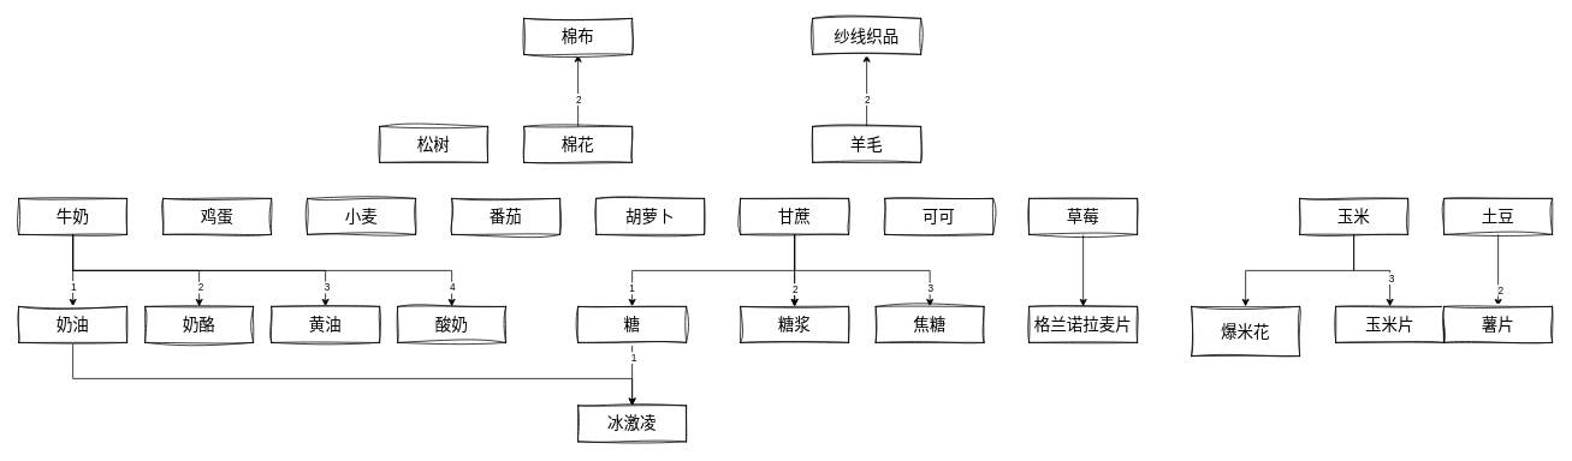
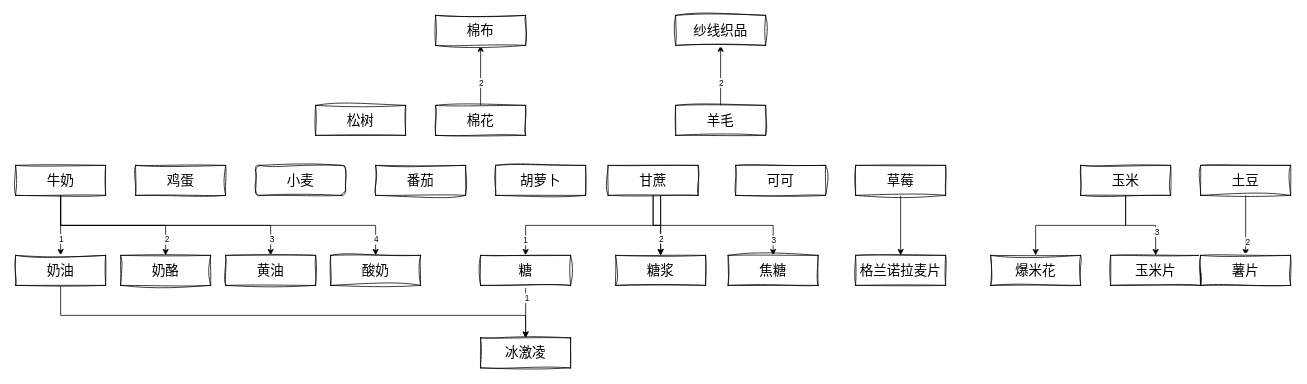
  <mxCell id="0" />
  <mxCell id="1" parent="0" />
  <mxCell id="2" value="" style="edgeStyle=orthogonalEdgeStyle;rounded=0;orthogonalLoop=1;jettySize=auto;html=1;" edge="1" parent="1" source="10" target="45"><mxGeometry relative="1" as="geometry" /></mxCell>
  <mxCell id="3" value="1" style="edgeLabel;html=1;align=center;verticalAlign=middle;resizable=0;points=[];" vertex="1" connectable="0" parent="2"><mxGeometry x="0.427" relative="1" as="geometry"><mxPoint as="offset" /></mxGeometry></mxCell>
  <mxCell id="4" style="edgeStyle=orthogonalEdgeStyle;rounded=0;orthogonalLoop=1;jettySize=auto;html=1;entryX=0.5;entryY=0;entryDx=0;entryDy=0;" edge="1" parent="1" source="10" target="46"><mxGeometry relative="1" as="geometry"><Array as="points"><mxPoint x="80" y="300" /><mxPoint x="220" y="300" /></Array></mxGeometry></mxCell>
  <mxCell id="5" value="2" style="edgeLabel;html=1;align=center;verticalAlign=middle;resizable=0;points=[];" vertex="1" connectable="0" parent="4"><mxGeometry x="0.804" y="1" relative="1" as="geometry"><mxPoint as="offset" /></mxGeometry></mxCell>
  <mxCell id="6" style="edgeStyle=orthogonalEdgeStyle;rounded=0;orthogonalLoop=1;jettySize=auto;html=1;entryX=0.5;entryY=0;entryDx=0;entryDy=0;" edge="1" parent="1" source="10" target="47"><mxGeometry relative="1" as="geometry"><Array as="points"><mxPoint x="80" y="300" /><mxPoint x="360" y="300" /></Array></mxGeometry></mxCell>
  <mxCell id="7" value="3" style="edgeLabel;html=1;align=center;verticalAlign=middle;resizable=0;points=[];" vertex="1" connectable="0" parent="6"><mxGeometry x="0.875" y="1" relative="1" as="geometry"><mxPoint as="offset" /></mxGeometry></mxCell>
  <mxCell id="8" style="edgeStyle=orthogonalEdgeStyle;rounded=0;orthogonalLoop=1;jettySize=auto;html=1;entryX=0.5;entryY=0;entryDx=0;entryDy=0;" edge="1" parent="1" source="10" target="48"><mxGeometry relative="1" as="geometry"><Array as="points"><mxPoint x="80" y="300" /><mxPoint x="500" y="300" /></Array></mxGeometry></mxCell>
  <mxCell id="9" value="4" style="edgeLabel;html=1;align=center;verticalAlign=middle;resizable=0;points=[];" vertex="1" connectable="0" parent="8"><mxGeometry x="0.91" relative="1" as="geometry"><mxPoint as="offset" /></mxGeometry></mxCell>
  <mxCell id="10" value="牛奶" style="rounded=0;whiteSpace=wrap;html=1;sketch=1;curveFitting=1;jiggle=2;fontSize=18;" vertex="1" parent="1"><mxGeometry x="20" y="220" width="120" height="40" as="geometry" /></mxCell>
  <mxCell id="11" value="鸡蛋" style="rounded=0;whiteSpace=wrap;html=1;sketch=1;curveFitting=1;jiggle=2;fontSize=18;" vertex="1" parent="1"><mxGeometry x="180" y="220" width="120" height="40" as="geometry" /></mxCell>
  <mxCell id="12" style="edgeStyle=orthogonalEdgeStyle;rounded=0;orthogonalLoop=1;jettySize=auto;html=1;entryX=0.5;entryY=1;entryDx=0;entryDy=0;" edge="1" parent="1" source="14" target="50"><mxGeometry relative="1" as="geometry" /></mxCell>
  <mxCell id="13" value="2" style="edgeLabel;html=1;align=center;verticalAlign=middle;resizable=0;points=[];" vertex="1" connectable="0" parent="12"><mxGeometry x="-0.227" relative="1" as="geometry"><mxPoint as="offset" /></mxGeometry></mxCell>
  <mxCell id="14" value="羊毛" style="rounded=0;whiteSpace=wrap;html=1;sketch=1;curveFitting=1;jiggle=2;fontSize=18;" vertex="1" parent="1"><mxGeometry x="900" y="140" width="120" height="40" as="geometry" /></mxCell>
- <mxCell id="15" value="小麦" style="rounded=0;whiteSpace=wrap;html=1;sketch=1;curveFitting=1;jiggle=2;fontSize=18;" vertex="1" parent="1"><mxGeometry x="340" y="220" width="120" height="40" as="geometry" /></mxCell>
+ <mxCell id="15" value="小麦" style="whiteSpace=wrap;html=1;sketch=1;curveFitting=1;jiggle=2;fontSize=18;rounded=1;" vertex="1" parent="1"><mxGeometry x="340" y="220" width="120" height="40" as="geometry" /></mxCell>
  <mxCell id="16" style="edgeStyle=orthogonalEdgeStyle;rounded=0;orthogonalLoop=1;jettySize=auto;html=1;entryX=0.5;entryY=0;entryDx=0;entryDy=0;" edge="1" parent="1" source="19" target="52"><mxGeometry relative="1" as="geometry" /></mxCell>
  <mxCell id="17" value="3" style="edgeLabel;html=1;align=center;verticalAlign=middle;resizable=0;points=[];" vertex="1" connectable="0" parent="16"><mxGeometry x="0.464" y="1" relative="1" as="geometry"><mxPoint as="offset" /></mxGeometry></mxCell>
  <mxCell id="18" style="edgeStyle=orthogonalEdgeStyle;rounded=0;orthogonalLoop=1;jettySize=auto;html=1;" edge="1" parent="1" source="19" target="51"><mxGeometry relative="1" as="geometry" /></mxCell>
  <mxCell id="19" value="玉米" style="rounded=0;whiteSpace=wrap;html=1;sketch=1;curveFitting=1;jiggle=2;fontSize=18;" vertex="1" parent="1"><mxGeometry x="1440" y="220" width="120" height="40" as="geometry" /></mxCell>
  <mxCell id="20" value="胡萝卜" style="rounded=0;whiteSpace=wrap;html=1;sketch=1;curveFitting=1;jiggle=2;fontSize=18;" vertex="1" parent="1"><mxGeometry x="660" y="220" width="120" height="40" as="geometry" /></mxCell>
  <mxCell id="21" value="1" style="edgeStyle=orthogonalEdgeStyle;rounded=0;orthogonalLoop=1;jettySize=auto;html=1;" edge="1" parent="1" source="27" target="41"><mxGeometry x="0.846" relative="1" as="geometry"><Array as="points"><mxPoint x="880" y="300" /><mxPoint x="700" y="300" /></Array><mxPoint as="offset" /></mxGeometry></mxCell>
  <mxCell id="22" value="" style="edgeStyle=orthogonalEdgeStyle;rounded=0;orthogonalLoop=1;jettySize=auto;html=1;" edge="1" parent="1" source="27" target="42"><mxGeometry relative="1" as="geometry" /></mxCell>
  <mxCell id="23" value="" style="edgeStyle=orthogonalEdgeStyle;rounded=0;orthogonalLoop=1;jettySize=auto;html=1;" edge="1" parent="1" source="27" target="42"><mxGeometry relative="1" as="geometry" /></mxCell>
  <mxCell id="24" value="2" style="edgeLabel;html=1;align=center;verticalAlign=middle;resizable=0;points=[];" vertex="1" connectable="0" parent="23"><mxGeometry x="0.367" y="1" relative="1" as="geometry"><mxPoint x="-1" y="5" as="offset" /></mxGeometry></mxCell>
  <mxCell id="25" style="edgeStyle=orthogonalEdgeStyle;rounded=0;orthogonalLoop=1;jettySize=auto;html=1;" edge="1" parent="1" source="27" target="43"><mxGeometry relative="1" as="geometry"><Array as="points"><mxPoint x="880" y="300" /><mxPoint x="1030" y="300" /></Array></mxGeometry></mxCell>
  <mxCell id="26" value="3" style="edgeLabel;html=1;align=center;verticalAlign=middle;resizable=0;points=[];" vertex="1" connectable="0" parent="25"><mxGeometry x="0.816" y="-2" relative="1" as="geometry"><mxPoint x="2" as="offset" /></mxGeometry></mxCell>
- <mxCell id="27" value="甘蔗" style="rounded=0;whiteSpace=wrap;html=1;sketch=1;curveFitting=1;jiggle=2;fontSize=18;" vertex="1" parent="1"><mxGeometry x="820" y="220" width="120" height="40" as="geometry" /></mxCell>
+ <mxCell id="27" value="甘蔗" style="rounded=0;whiteSpace=wrap;html=1;sketch=1;curveFitting=1;jiggle=2;fontSize=18;" vertex="1" parent="1"><mxGeometry x="810" y="220" width="120" height="40" as="geometry" /></mxCell>
  <mxCell id="28" value="" style="edgeStyle=orthogonalEdgeStyle;rounded=0;orthogonalLoop=1;jettySize=auto;html=1;" edge="1" parent="1" source="30" target="49"><mxGeometry relative="1" as="geometry" /></mxCell>
  <mxCell id="29" value="2" style="edgeLabel;html=1;align=center;verticalAlign=middle;resizable=0;points=[];" vertex="1" connectable="0" parent="28"><mxGeometry x="-0.227" relative="1" as="geometry"><mxPoint as="offset" /></mxGeometry></mxCell>
  <mxCell id="30" value="棉花" style="rounded=0;whiteSpace=wrap;html=1;sketch=1;curveFitting=1;jiggle=2;fontSize=18;" vertex="1" parent="1"><mxGeometry x="580" y="140" width="120" height="40" as="geometry" /></mxCell>
  <mxCell id="31" style="edgeStyle=orthogonalEdgeStyle;rounded=0;orthogonalLoop=1;jettySize=auto;html=1;entryX=0.5;entryY=0;entryDx=0;entryDy=0;" edge="1" parent="1" source="32" target="53"><mxGeometry relative="1" as="geometry" /></mxCell>
  <mxCell id="32" value="草莓" style="rounded=0;whiteSpace=wrap;html=1;sketch=1;curveFitting=1;jiggle=2;fontSize=18;" vertex="1" parent="1"><mxGeometry x="1140" y="220" width="120" height="40" as="geometry" /></mxCell>
  <mxCell id="33" value="番茄" style="rounded=0;whiteSpace=wrap;html=1;sketch=1;curveFitting=1;jiggle=2;fontSize=18;" vertex="1" parent="1"><mxGeometry x="500" y="220" width="120" height="40" as="geometry" /></mxCell>
  <mxCell id="34" value="松树" style="rounded=0;whiteSpace=wrap;html=1;sketch=1;curveFitting=1;jiggle=2;fontSize=18;" vertex="1" parent="1"><mxGeometry x="420" y="140" width="120" height="40" as="geometry" /></mxCell>
  <mxCell id="35" value="" style="edgeStyle=orthogonalEdgeStyle;rounded=0;orthogonalLoop=1;jettySize=auto;html=1;" edge="1" parent="1" source="37" target="54"><mxGeometry relative="1" as="geometry" /></mxCell>
  <mxCell id="36" value="2" style="edgeLabel;html=1;align=center;verticalAlign=middle;resizable=0;points=[];" vertex="1" connectable="0" parent="35"><mxGeometry x="0.532" y="2" relative="1" as="geometry"><mxPoint as="offset" /></mxGeometry></mxCell>
  <mxCell id="37" value="土豆&lt;span style=&quot;color: rgba(0, 0, 0, 0); font-family: monospace; font-size: 0px; text-align: start; text-wrap-mode: nowrap;&quot;&gt;%3CmxGraphModel%3E%3Croot%3E%3CmxCell%20id%3D%220%22%2F%3E%3CmxCell%20id%3D%221%22%20parent%3D%220%22%2F%3E%3CmxCell%20id%3D%222%22%20value%3D%22%E6%9D%BE%E6%A0%91%22%20style%3D%22rounded%3D0%3BwhiteSpace%3Dwrap%3Bhtml%3D1%3Bsketch%3D1%3BcurveFitting%3D1%3Bjiggle%3D2%3BfontSize%3D18%3B%22%20vertex%3D%221%22%20parent%3D%221%22%3E%3CmxGeometry%20x%3D%221640%22%20y%3D%2240%22%20width%3D%22120%22%20height%3D%2240%22%20as%3D%22geometry%22%2F%3E%3C%2FmxCell%3E%3C%2Froot%3E%3C%2FmxGraphModel%3E&lt;/span&gt;" style="rounded=0;whiteSpace=wrap;html=1;sketch=1;curveFitting=1;jiggle=2;fontSize=18;" vertex="1" parent="1"><mxGeometry x="1600" y="220" width="120" height="40" as="geometry" /></mxCell>
  <mxCell id="38" value="可可" style="rounded=0;whiteSpace=wrap;html=1;sketch=1;curveFitting=1;jiggle=2;fontSize=18;" vertex="1" parent="1"><mxGeometry x="980" y="220" width="120" height="40" as="geometry" /></mxCell>
  <mxCell id="39" value="" style="edgeStyle=orthogonalEdgeStyle;rounded=0;orthogonalLoop=1;jettySize=auto;html=1;entryX=0.5;entryY=0;entryDx=0;entryDy=0;" edge="1" parent="1" source="41" target="55"><mxGeometry relative="1" as="geometry" /></mxCell>
  <mxCell id="40" value="1" style="edgeLabel;html=1;align=center;verticalAlign=middle;resizable=0;points=[];" vertex="1" connectable="0" parent="39"><mxGeometry x="-0.542" y="1" relative="1" as="geometry"><mxPoint as="offset" /></mxGeometry></mxCell>
  <mxCell id="41" value="糖" style="rounded=0;whiteSpace=wrap;html=1;sketch=1;curveFitting=1;jiggle=2;fontSize=18;" vertex="1" parent="1"><mxGeometry x="640" y="340" width="120" height="40" as="geometry" /></mxCell>
  <mxCell id="42" value="糖浆" style="rounded=0;whiteSpace=wrap;html=1;sketch=1;curveFitting=1;jiggle=2;fontSize=18;" vertex="1" parent="1"><mxGeometry x="820" y="340" width="120" height="40" as="geometry" /></mxCell>
  <mxCell id="43" value="焦糖" style="rounded=0;whiteSpace=wrap;html=1;sketch=1;curveFitting=1;jiggle=2;fontSize=18;" vertex="1" parent="1"><mxGeometry x="970" y="340" width="120" height="40" as="geometry" /></mxCell>
  <mxCell id="44" style="edgeStyle=orthogonalEdgeStyle;rounded=0;orthogonalLoop=1;jettySize=auto;html=1;" edge="1" parent="1" source="45" target="55"><mxGeometry relative="1" as="geometry"><Array as="points"><mxPoint x="80" y="420" /><mxPoint x="700" y="420" /></Array></mxGeometry></mxCell>
  <mxCell id="45" value="奶油" style="rounded=0;whiteSpace=wrap;html=1;sketch=1;curveFitting=1;jiggle=2;fontSize=18;" vertex="1" parent="1"><mxGeometry x="20" y="340" width="120" height="40" as="geometry" /></mxCell>
  <mxCell id="46" value="奶酪" style="rounded=0;whiteSpace=wrap;html=1;sketch=1;curveFitting=1;jiggle=2;fontSize=18;" vertex="1" parent="1"><mxGeometry x="160" y="340" width="120" height="40" as="geometry" /></mxCell>
  <mxCell id="47" value="黄油" style="rounded=0;whiteSpace=wrap;html=1;sketch=1;curveFitting=1;jiggle=2;fontSize=18;" vertex="1" parent="1"><mxGeometry x="300" y="340" width="120" height="40" as="geometry" /></mxCell>
  <mxCell id="48" value="酸奶" style="rounded=0;whiteSpace=wrap;html=1;sketch=1;curveFitting=1;jiggle=2;fontSize=18;" vertex="1" parent="1"><mxGeometry x="440" y="340" width="120" height="40" as="geometry" /></mxCell>
  <mxCell id="49" value="棉布" style="rounded=0;whiteSpace=wrap;html=1;sketch=1;curveFitting=1;jiggle=2;fontSize=18;" vertex="1" parent="1"><mxGeometry x="580" y="20" width="120" height="40" as="geometry" /></mxCell>
  <mxCell id="50" value="纱线织品" style="rounded=0;whiteSpace=wrap;html=1;sketch=1;curveFitting=1;jiggle=2;fontSize=18;" vertex="1" parent="1"><mxGeometry x="900" y="20" width="120" height="40" as="geometry" /></mxCell>
- <mxCell id="51" value="爆米花" style="rounded=0;whiteSpace=wrap;html=1;sketch=1;curveFitting=1;jiggle=2;fontSize=18;" vertex="1" parent="1"><mxGeometry x="1320" y="340" width="120" height="55" as="geometry" /></mxCell>
+ <mxCell id="51" value="爆米花" style="rounded=0;whiteSpace=wrap;html=1;sketch=1;curveFitting=1;jiggle=2;fontSize=18;" vertex="1" parent="1"><mxGeometry x="1320" y="340" width="120" height="40" as="geometry" /></mxCell>
  <mxCell id="52" value="玉米片" style="rounded=0;whiteSpace=wrap;html=1;sketch=1;curveFitting=1;jiggle=2;fontSize=18;" vertex="1" parent="1"><mxGeometry x="1480" y="340" width="120" height="40" as="geometry" /></mxCell>
  <mxCell id="53" value="格兰诺拉麦片" style="rounded=0;whiteSpace=wrap;html=1;sketch=1;curveFitting=1;jiggle=2;fontSize=18;" vertex="1" parent="1"><mxGeometry x="1140" y="340" width="120" height="40" as="geometry" /></mxCell>
  <mxCell id="54" value="薯片" style="rounded=0;whiteSpace=wrap;html=1;sketch=1;curveFitting=1;jiggle=2;fontSize=18;" vertex="1" parent="1"><mxGeometry x="1600" y="340" width="120" height="40" as="geometry" /></mxCell>
  <mxCell id="55" value="冰激凌" style="rounded=0;whiteSpace=wrap;html=1;sketch=1;curveFitting=1;jiggle=2;fontSize=18;" vertex="1" parent="1"><mxGeometry x="640" y="450" width="120" height="40" as="geometry" /></mxCell>
